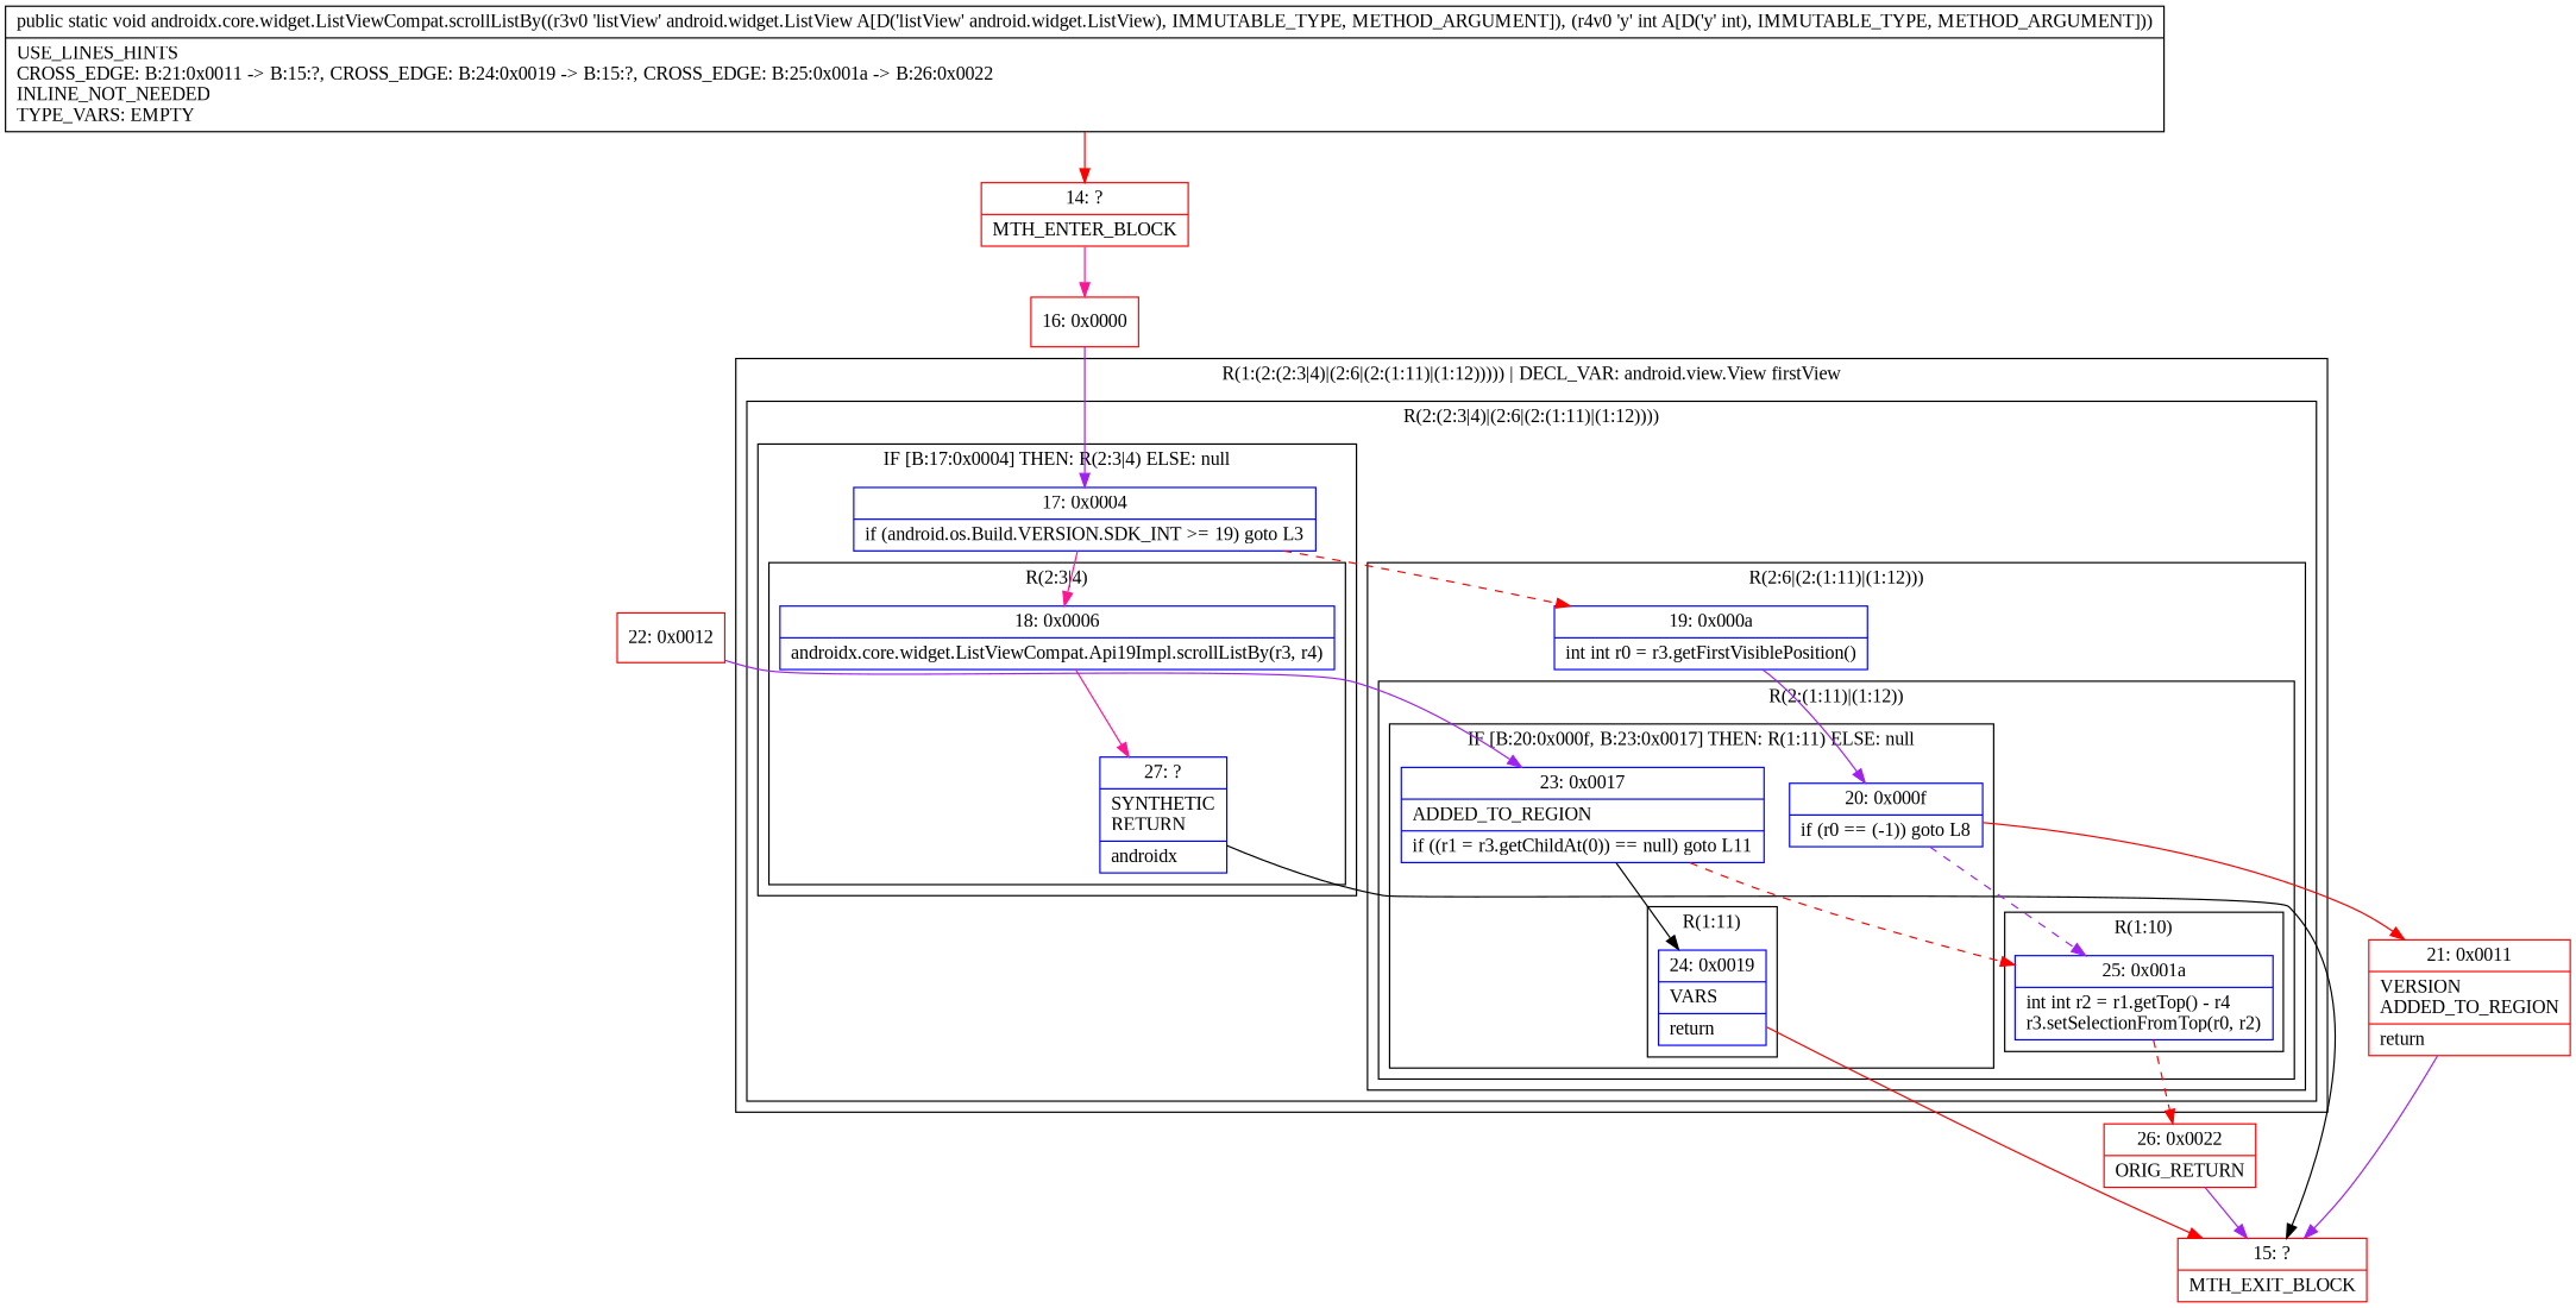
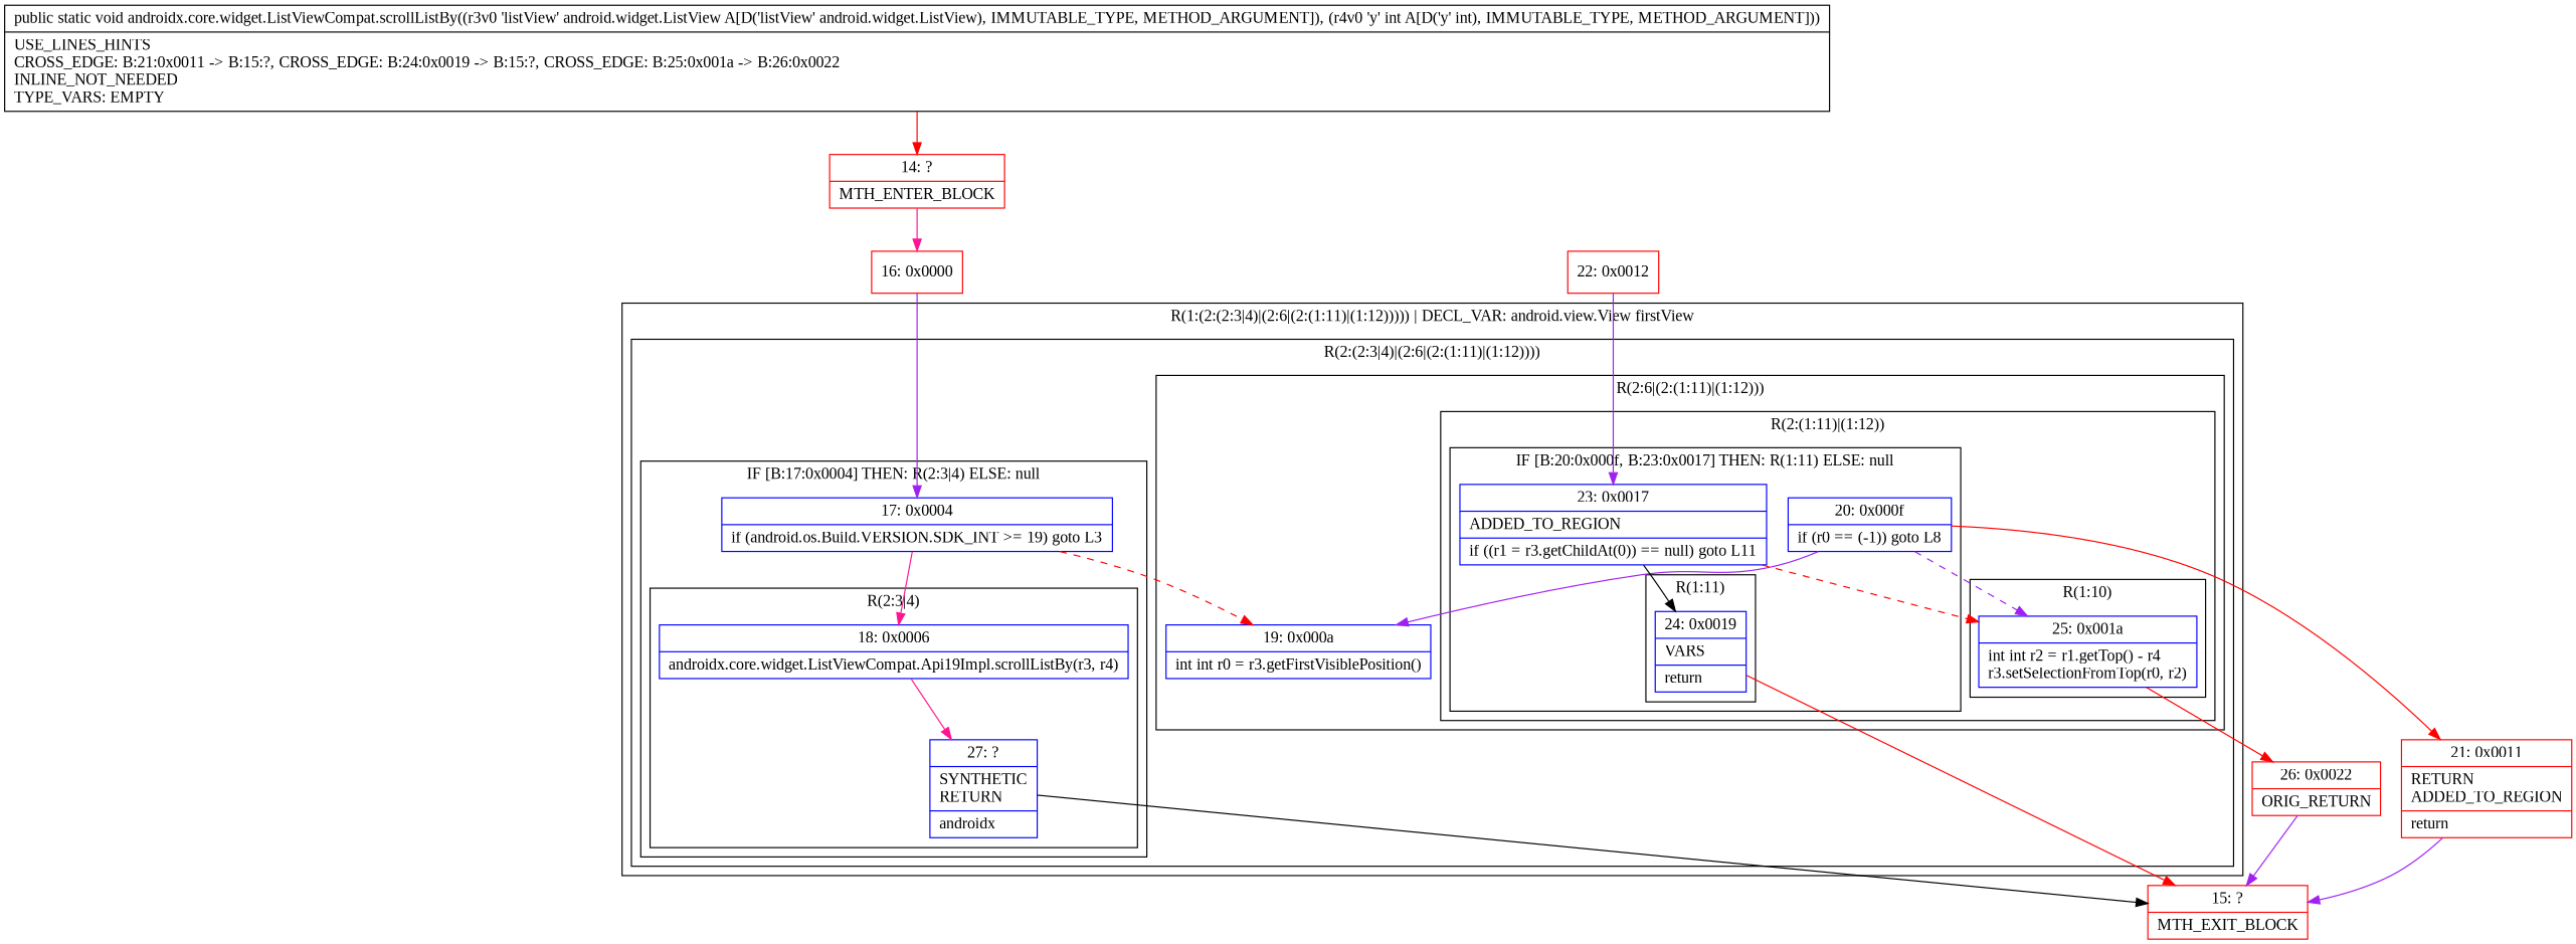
  digraph {
    fontname="Liberation Serif"
    node [color=blue fontname="Liberation Serif" shape=record]
    edge [color=red fontname="Liberation Serif"]
    n1 [label="{18\:\ 0x0006|androidx.core.widget.ListViewCompat.Api19Impl.scrollListBy(r3, r4)\l}"]
    n2 [label="{27\:\ ?|SYNTHETIC\lRETURN\l|androidx\l}"]
    n3 [label="{17\:\ 0x0004|if (android.os.Build.VERSION.SDK_INT \>= 19) goto L3\l}"]
    n4 [label="{24\:\ 0x0019|VARS\l|return\l}"]
    n5 [label="{20\:\ 0x000f|if (r0 == (\-1)) goto L8\l}"]
    n6 [label="{23\:\ 0x0017|ADDED_TO_REGION\l|if ((r1 = r3.getChildAt(0)) == null) goto L11\l}"]
    n7 [label="{25\:\ 0x001a|int int r2 = r1.getTop() \- r4\lr3.setSelectionFromTop(r0, r2)\l}"]
    n8 [label="{19\:\ 0x000a|int int r0 = r3.getFirstVisiblePosition()\l}"]
    n9 [color=red label="{15\:\ ?|MTH_EXIT_BLOCK\l}"]
-   n10 [color=red label="{21\:\ 0x0011|VERSION\lADDED_TO_REGION\l|return\l}"]
+   n10 [color=red label="{21\:\ 0x0011|RETURN\lADDED_TO_REGION\l|return\l}"]
    n11 [color=red label="{26\:\ 0x0022|ORIG_RETURN\l}"]
    n12 [color=red label="{22\:\ 0x0012}"]
    n13 [color=red label="{14\:\ ?|MTH_ENTER_BLOCK\l}"]
    n14 [color=red label="{16\:\ 0x0000}"]
    n15 [label="{public static void androidx.core.widget.ListViewCompat.scrollListBy((r3v0 'listView' android.widget.ListView A[D('listView' android.widget.ListView), IMMUTABLE_TYPE, METHOD_ARGUMENT]), (r4v0 'y' int A[D('y' int), IMMUTABLE_TYPE, METHOD_ARGUMENT]))  | USE_LINES_HINTS\lCROSS_EDGE: B:21:0x0011 \-\> B:15:?, CROSS_EDGE: B:24:0x0019 \-\> B:15:?, CROSS_EDGE: B:25:0x001a \-\> B:26:0x0022\lINLINE_NOT_NEEDED\lTYPE_VARS: EMPTY\l}" color=""]
    subgraph cluster_1 {
      label="R(1:(2:(2:3|4)|(2:6|(2:(1:11)|(1:12))))) | DECL_VAR: android.view.View firstView\l"
      subgraph cluster_2 {
        label="R(2:(2:3|4)|(2:6|(2:(1:11)|(1:12))))"
        subgraph cluster_3 {
          label="IF [B:17:0x0004] THEN: R(2:3|4) ELSE: null"
          n3
          subgraph cluster_4 {
            label="R(2:3|4)"
            n1
            n2
          }
        }
        subgraph cluster_5 {
          label="R(2:6|(2:(1:11)|(1:12)))"
          n8
          subgraph cluster_6 {
            label="R(2:(1:11)|(1:12))"
            subgraph cluster_7 {
              label="IF [B:20:0x000f, B:23:0x0017] THEN: R(1:11) ELSE: null"
              n5
              n6
              subgraph cluster_8 {
                label="R(1:11)"
                n4
              }
            }
            subgraph cluster_9 {
              label="R(1:10)"
              n7
            }
          }
        }
      }
    }
    n1 -> n2 [color=deeppink]
    n2 -> n9 [color=black]
    n3 -> n1 [color=deeppink]
    n3 -> n8 [style=dashed]
    n4 -> n9
    n5 -> n7 [color=purple style=dashed]
    n5 -> n10
    n6 -> n4 [color=black]
    n6 -> n7 [style=dashed]
-   n7 -> n11 [style=dashed]
-   n8 -> n5 [color=purple]
+   n7 -> n11
+   n5 -> n8 [color=purple]
    n10 -> n9 [color=purple]
    n11 -> n9 [color=purple]
    n12 -> n6 [color=purple]
    n13 -> n14 [color=deeppink]
    n14 -> n3 [color=purple]
    n15 -> n13
  }
